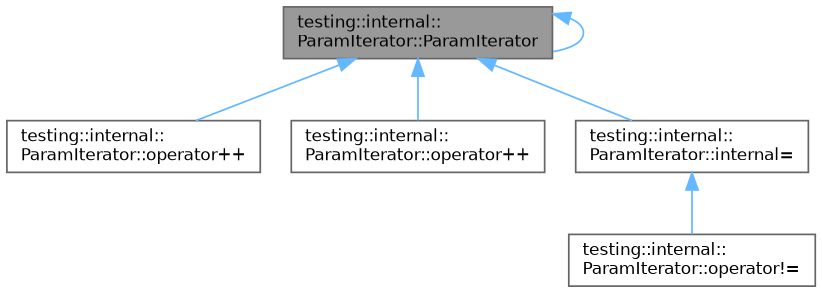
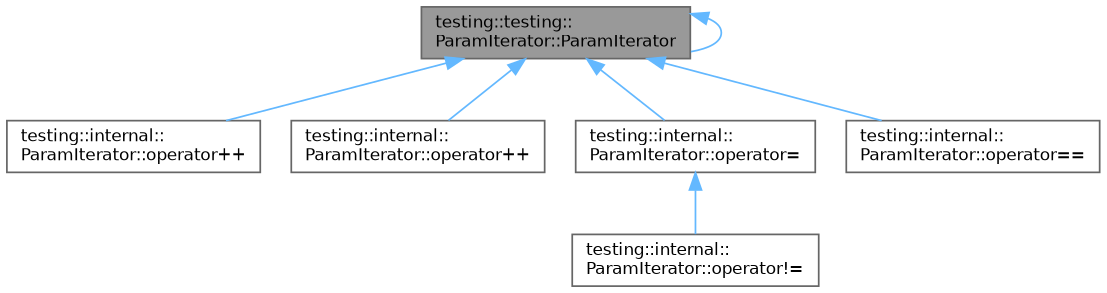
  digraph {
    rankdir=TB
    node [color=grey40 fillcolor=white fontname=Helvetica fontsize=10 shape=box style=filled]
    edge [color=steelblue1 dir=back fontname=Helvetica fontsize=10 labelfontname=Helvetica labelfontsize=10 style=solid]
-   n1 [color=gray40 fillcolor=grey60 fontcolor=black height=0.2 label="testing::internal::\lParamIterator::ParamIterator" width=0.4]
+   n1 [color=gray40 fillcolor=grey60 fontcolor=black height=0.2 label="testing::testing::\lParamIterator::ParamIterator" width=0.4]
    n2 [height=0.2 label="testing::internal::\lParamIterator::operator++" width=0.4]
    n3 [height=0.2 label="testing::internal::\lParamIterator::operator++" width=0.4]
-   n4 [height=0.2 label="testing::internal::\lParamIterator::internal=" width=0.4]
+   n4 [height=0.2 label="testing::internal::\lParamIterator::operator=" width=0.4]
+   n5 [height=0.2 label="testing::internal::\lParamIterator::operator==" width=0.4]
    n6 [height=0.2 label="testing::internal::\lParamIterator::operator!=" width=0.4]
    n1 -> n1
    n1 -> n2
    n1 -> n3
    n1 -> n4
+   n1 -> n5
    n4 -> n6
  }
